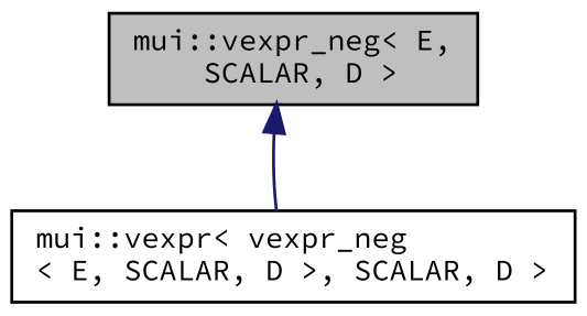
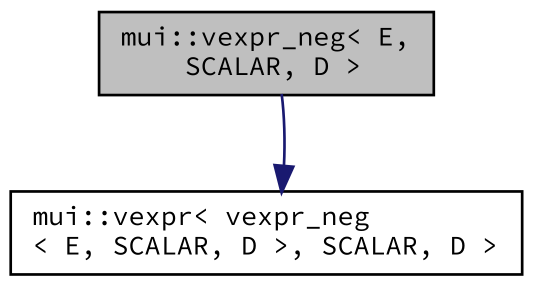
  digraph {
    fontname="Source Code Pro"
    node [color=black fontname="Source Code Pro" fontsize=10 shape=record style=filled]
    n1 [fillcolor=grey75 fontcolor=black height=0.2 label="mui::vexpr_neg\< E,\l SCALAR, D \>" width=0.4]
    n2 [fillcolor=white height=0.2 label="mui::vexpr\< vexpr_neg\l\< E, SCALAR, D \>, SCALAR, D \>" width=0.4]
-   n1 -> n2 [color=midnightblue dir=back fontname="Source Code Pro" fontsize=10 labelfontname=Helvetica labelfontsize=10 style=solid]
+   n2 -> n1 [color=midnightblue dir=back fontname="Source Code Pro" fontsize=10 labelfontname=Helvetica labelfontsize=10 style=solid]
  }
